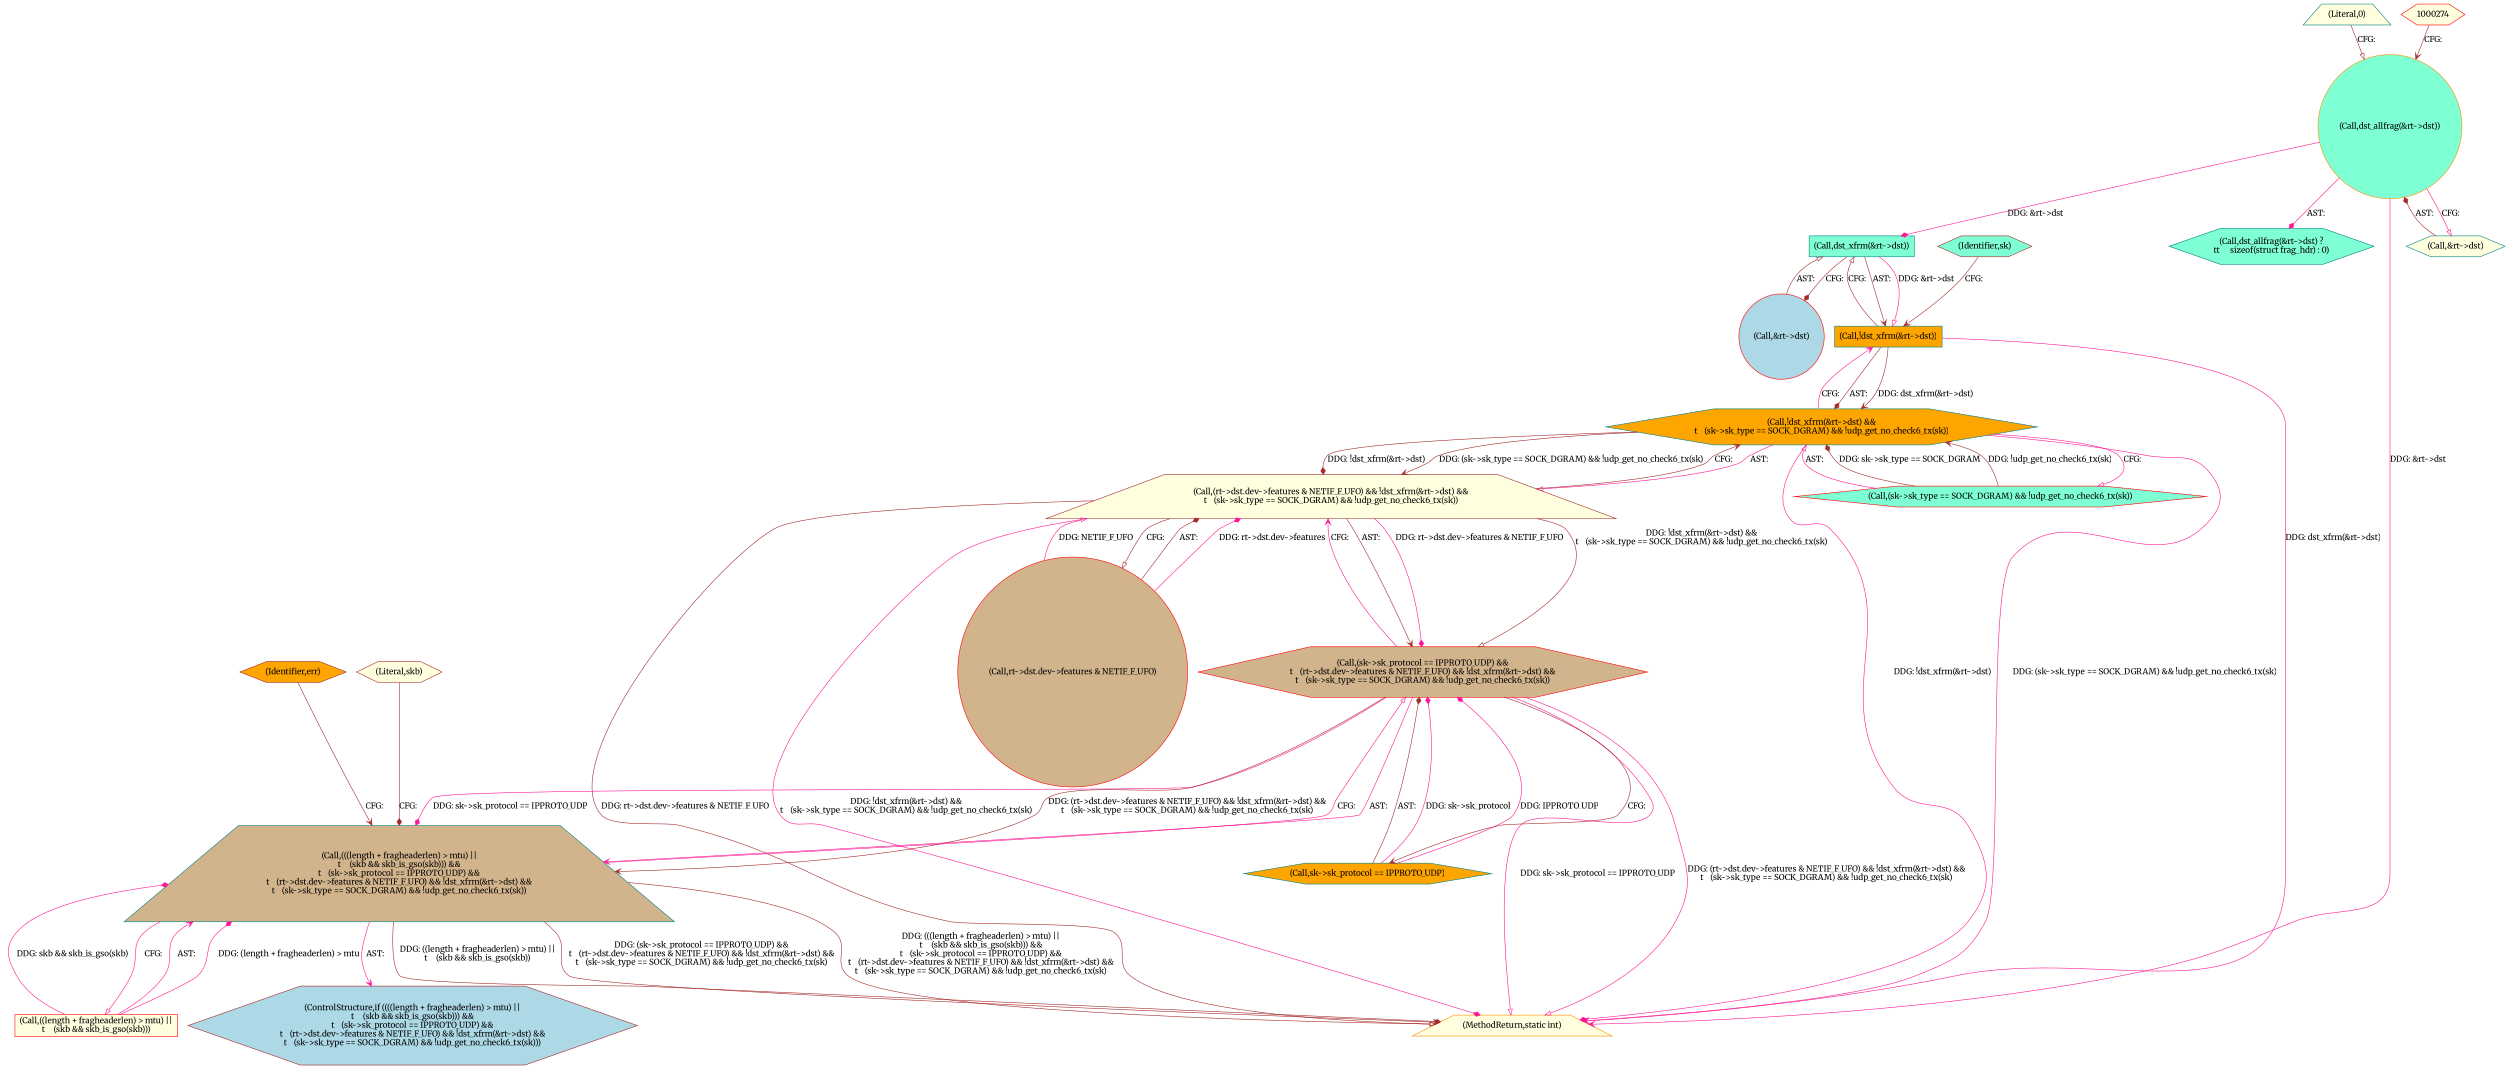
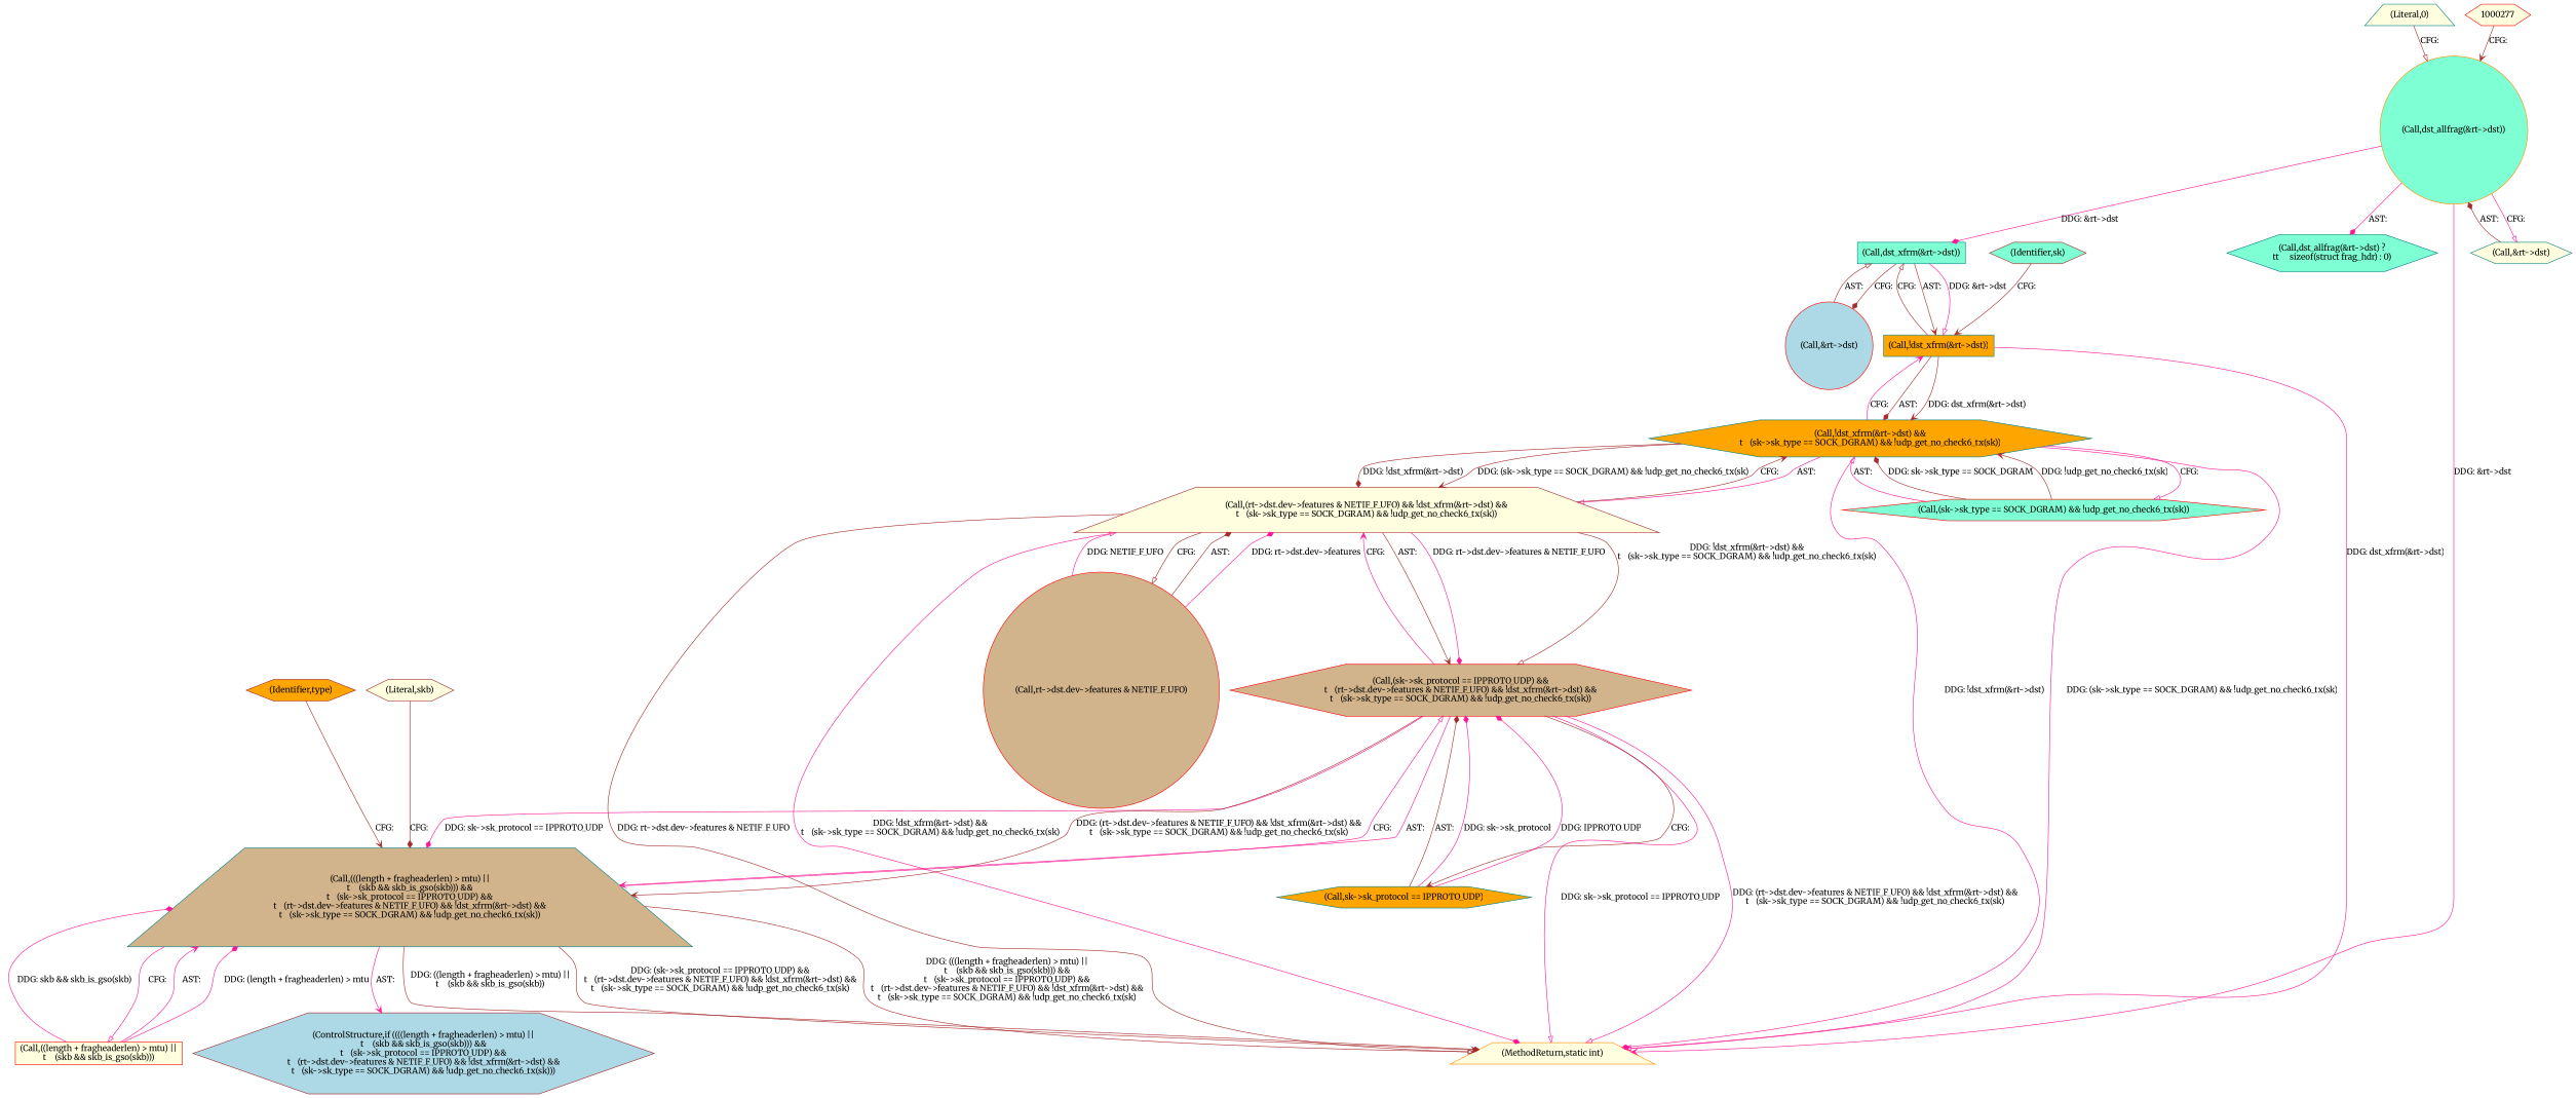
  digraph {
    fontname=Merriweather
    node [color=teal fillcolor=lightyellow fontname=Merriweather shape=hexagon style=filled]
    edge [arrowhead=diamond color=deeppink fontname=Merriweather]
    n1 [color=darkorange fillcolor=aquamarine label="(Call,dst_allfrag(&rt->dst))" shape=circle]
    n2 [fillcolor=aquamarine label="(Call,dst_xfrm(&rt->dst))" shape=box]
    n3 [fillcolor=aquamarine label="(Call,dst_allfrag(&rt->dst) ?\n\t\t      sizeof(struct frag_hdr) : 0)"]
    n4 [color=darkorange label="(MethodReturn,static int)" shape=trapezium]
    n5 [label="(Call,&rt->dst)"]
    n6 [fillcolor=orange label="(Call,!dst_xfrm(&rt->dst))" shape=box]
    n7 [color=red fillcolor=lightblue label="(Call,&rt->dst)" shape=circle]
    n8 [fillcolor=orange label="(Call,!dst_xfrm(&rt->dst) &&\n\t    (sk->sk_type == SOCK_DGRAM) && !udp_get_no_check6_tx(sk))"]
    n9 [color=brown label="(Call,(rt->dst.dev->features & NETIF_F_UFO) && !dst_xfrm(&rt->dst) &&\n\t    (sk->sk_type == SOCK_DGRAM) && !udp_get_no_check6_tx(sk))" shape=trapezium]
    n10 [color=red fillcolor=aquamarine label="(Call,(sk->sk_type == SOCK_DGRAM) && !udp_get_no_check6_tx(sk))"]
    n11 [color=red fillcolor=tan label="(Call,(sk->sk_protocol == IPPROTO_UDP) &&\n\t    (rt->dst.dev->features & NETIF_F_UFO) && !dst_xfrm(&rt->dst) &&\n\t    (sk->sk_type == SOCK_DGRAM) && !udp_get_no_check6_tx(sk))"]
    n12 [color=red fillcolor=tan label="(Call,rt->dst.dev->features & NETIF_F_UFO)" shape=circle]
    n13 [fillcolor=tan label="(Call,(((length + fragheaderlen) > mtu) ||\n\t     (skb && skb_is_gso(skb))) &&\n\t    (sk->sk_protocol == IPPROTO_UDP) &&\n\t    (rt->dst.dev->features & NETIF_F_UFO) && !dst_xfrm(&rt->dst) &&\n\t    (sk->sk_type == SOCK_DGRAM) && !udp_get_no_check6_tx(sk))" shape=trapezium]
    n14 [fillcolor=orange label="(Call,sk->sk_protocol == IPPROTO_UDP)"]
    n15 [color=red label="(Call,((length + fragheaderlen) > mtu) ||\n\t     (skb && skb_is_gso(skb)))" shape=box]
    n16 [color=brown fillcolor=lightblue label="(ControlStructure,if ((((length + fragheaderlen) > mtu) ||\n\t     (skb && skb_is_gso(skb))) &&\n\t    (sk->sk_protocol == IPPROTO_UDP) &&\n\t    (rt->dst.dev->features & NETIF_F_UFO) && !dst_xfrm(&rt->dst) &&\n\t    (sk->sk_type == SOCK_DGRAM) && !udp_get_no_check6_tx(sk)))"]
    n17 [color=brown fillcolor=aquamarine label="(Identifier,sk)"]
    n18 [label="(Literal,0)" shape=trapezium]
    n19 [color=brown label="(Literal,skb)"]
-   n20 [color=brown fillcolor=orange label="(Identifier,err)"]
-   1000274 [color=red]
+   n20 [color=brown fillcolor=orange label="(Identifier,type)"]
+   1000274 [color=red label=1000277]
    n1 -> n2 [label="DDG: &rt->dst"]
    n1 -> n3 [label="AST: "]
    n1 -> n4 [arrowhead=vee label="DDG: &rt->dst"]
    n1 -> n5 [arrowhead=onormal label="CFG: "]
    n2 -> n6 [arrowhead=vee color=brown label="AST: "]
    n2 -> n6 [arrowhead=onormal label="DDG: &rt->dst"]
    n2 -> n7 [color=brown label="CFG: "]
    n5 -> n1 [color=brown label="AST: "]
    n6 -> n2 [arrowhead=onormal color=brown label="CFG: "]
-   n6 -> n4 [arrowhead=vee label="DDG: dst_xfrm(&rt->dst)"]
+   n6 -> n4 [arrowhead=onormal label="DDG: dst_xfrm(&rt->dst)"]
    n6 -> n8 [color=brown label="AST: "]
    n6 -> n8 [arrowhead=vee color=brown label="DDG: dst_xfrm(&rt->dst)"]
    n7 -> n2 [arrowhead=onormal color=brown label="AST: "]
    n8 -> n4 [label="DDG: !dst_xfrm(&rt->dst)"]
    n8 -> n4 [arrowhead=vee label="DDG: (sk->sk_type == SOCK_DGRAM) && !udp_get_no_check6_tx(sk)"]
    n8 -> n6 [arrowhead=vee label="CFG: "]
    n8 -> n9 [arrowhead=onormal label="AST: "]
    n8 -> n9 [color=brown label="DDG: !dst_xfrm(&rt->dst)"]
    n8 -> n9 [arrowhead=vee color=brown label="DDG: (sk->sk_type == SOCK_DGRAM) && !udp_get_no_check6_tx(sk)"]
    n8 -> n10 [arrowhead=onormal label="CFG: "]
    n9 -> n4 [arrowhead=onormal color=brown label="DDG: rt->dst.dev->features & NETIF_F_UFO"]
    n9 -> n4 [label="DDG: !dst_xfrm(&rt->dst) &&\n\t    (sk->sk_type == SOCK_DGRAM) && !udp_get_no_check6_tx(sk)"]
    n9 -> n8 [arrowhead=vee color=brown label="CFG: "]
    n9 -> n11 [arrowhead=vee color=brown label="AST: "]
    n9 -> n11 [label="DDG: rt->dst.dev->features & NETIF_F_UFO"]
    n9 -> n11 [arrowhead=onormal color=brown label="DDG: !dst_xfrm(&rt->dst) &&\n\t    (sk->sk_type == SOCK_DGRAM) && !udp_get_no_check6_tx(sk)"]
    n9 -> n12 [arrowhead=onormal color=brown label="CFG: "]
    n10 -> n8 [arrowhead=onormal label="AST: "]
    n10 -> n8 [color=brown label="DDG: sk->sk_type == SOCK_DGRAM"]
    n10 -> n8 [arrowhead=vee color=brown label="DDG: !udp_get_no_check6_tx(sk)"]
    n11 -> n4 [arrowhead=onormal label="DDG: sk->sk_protocol == IPPROTO_UDP"]
    n11 -> n4 [arrowhead=onormal label="DDG: (rt->dst.dev->features & NETIF_F_UFO) && !dst_xfrm(&rt->dst) &&\n\t    (sk->sk_type == SOCK_DGRAM) && !udp_get_no_check6_tx(sk)"]
    n11 -> n9 [arrowhead=vee label="CFG: "]
    n11 -> n13 [arrowhead=vee label="AST: "]
    n11 -> n13 [label="DDG: sk->sk_protocol == IPPROTO_UDP"]
    n11 -> n13 [arrowhead=vee color=brown label="DDG: (rt->dst.dev->features & NETIF_F_UFO) && !dst_xfrm(&rt->dst) &&\n\t    (sk->sk_type == SOCK_DGRAM) && !udp_get_no_check6_tx(sk)"]
    n11 -> n14 [arrowhead=vee color=brown label="CFG: "]
    n12 -> n9 [color=brown label="AST: "]
    n12 -> n9 [label="DDG: rt->dst.dev->features"]
    n12 -> n9 [arrowhead=onormal label="DDG: NETIF_F_UFO"]
    n13 -> n4 [color=brown label="DDG: ((length + fragheaderlen) > mtu) ||\n\t     (skb && skb_is_gso(skb))"]
    n13 -> n4 [arrowhead=vee color=brown label="DDG: (sk->sk_protocol == IPPROTO_UDP) &&\n\t    (rt->dst.dev->features & NETIF_F_UFO) && !dst_xfrm(&rt->dst) &&\n\t    (sk->sk_type == SOCK_DGRAM) && !udp_get_no_check6_tx(sk)"]
    n13 -> n4 [arrowhead=onormal color=brown label="DDG: (((length + fragheaderlen) > mtu) ||\n\t     (skb && skb_is_gso(skb))) &&\n\t    (sk->sk_protocol == IPPROTO_UDP) &&\n\t    (rt->dst.dev->features & NETIF_F_UFO) && !dst_xfrm(&rt->dst) &&\n\t    (sk->sk_type == SOCK_DGRAM) && !udp_get_no_check6_tx(sk)"]
    n13 -> n11 [arrowhead=onormal label="CFG: "]
    n13 -> n15 [arrowhead=onormal label="CFG: "]
    n13 -> n16 [arrowhead=vee label="AST: "]
    n14 -> n11 [color=brown label="AST: "]
    n14 -> n11 [label="DDG: sk->sk_protocol"]
    n14 -> n11 [label="DDG: IPPROTO_UDP"]
    n15 -> n13 [arrowhead=vee label="AST: "]
    n15 -> n13 [label="DDG: (length + fragheaderlen) > mtu"]
    n15 -> n13 [label="DDG: skb && skb_is_gso(skb)"]
    n17 -> n6 [arrowhead=vee color=brown label="CFG: "]
    n18 -> n1 [arrowhead=onormal color=brown label="CFG: "]
    n19 -> n13 [color=brown label="CFG: "]
    n20 -> n13 [arrowhead=vee color=brown label="CFG: "]
    1000274 -> n1 [arrowhead=vee color=brown label="CFG: "]
  }
